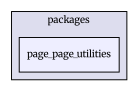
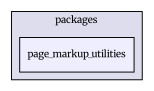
  digraph {
    compound=true
    fontname=Merriweather
-   n1 [fillcolor="#eeeeff" fontname=Merriweather fontsize=10 label=page_page_utilities pencolor=black shape=box style=filled]
+   n1 [fillcolor="#eeeeff" fontname=Merriweather fontsize=10 label=page_markup_utilities pencolor=black shape=box style=filled]
    subgraph cluster_1 {
      bgcolor="#ddddee"
      fontsize=10
      label=packages
      pencolor=black
      n1
    }
  }
